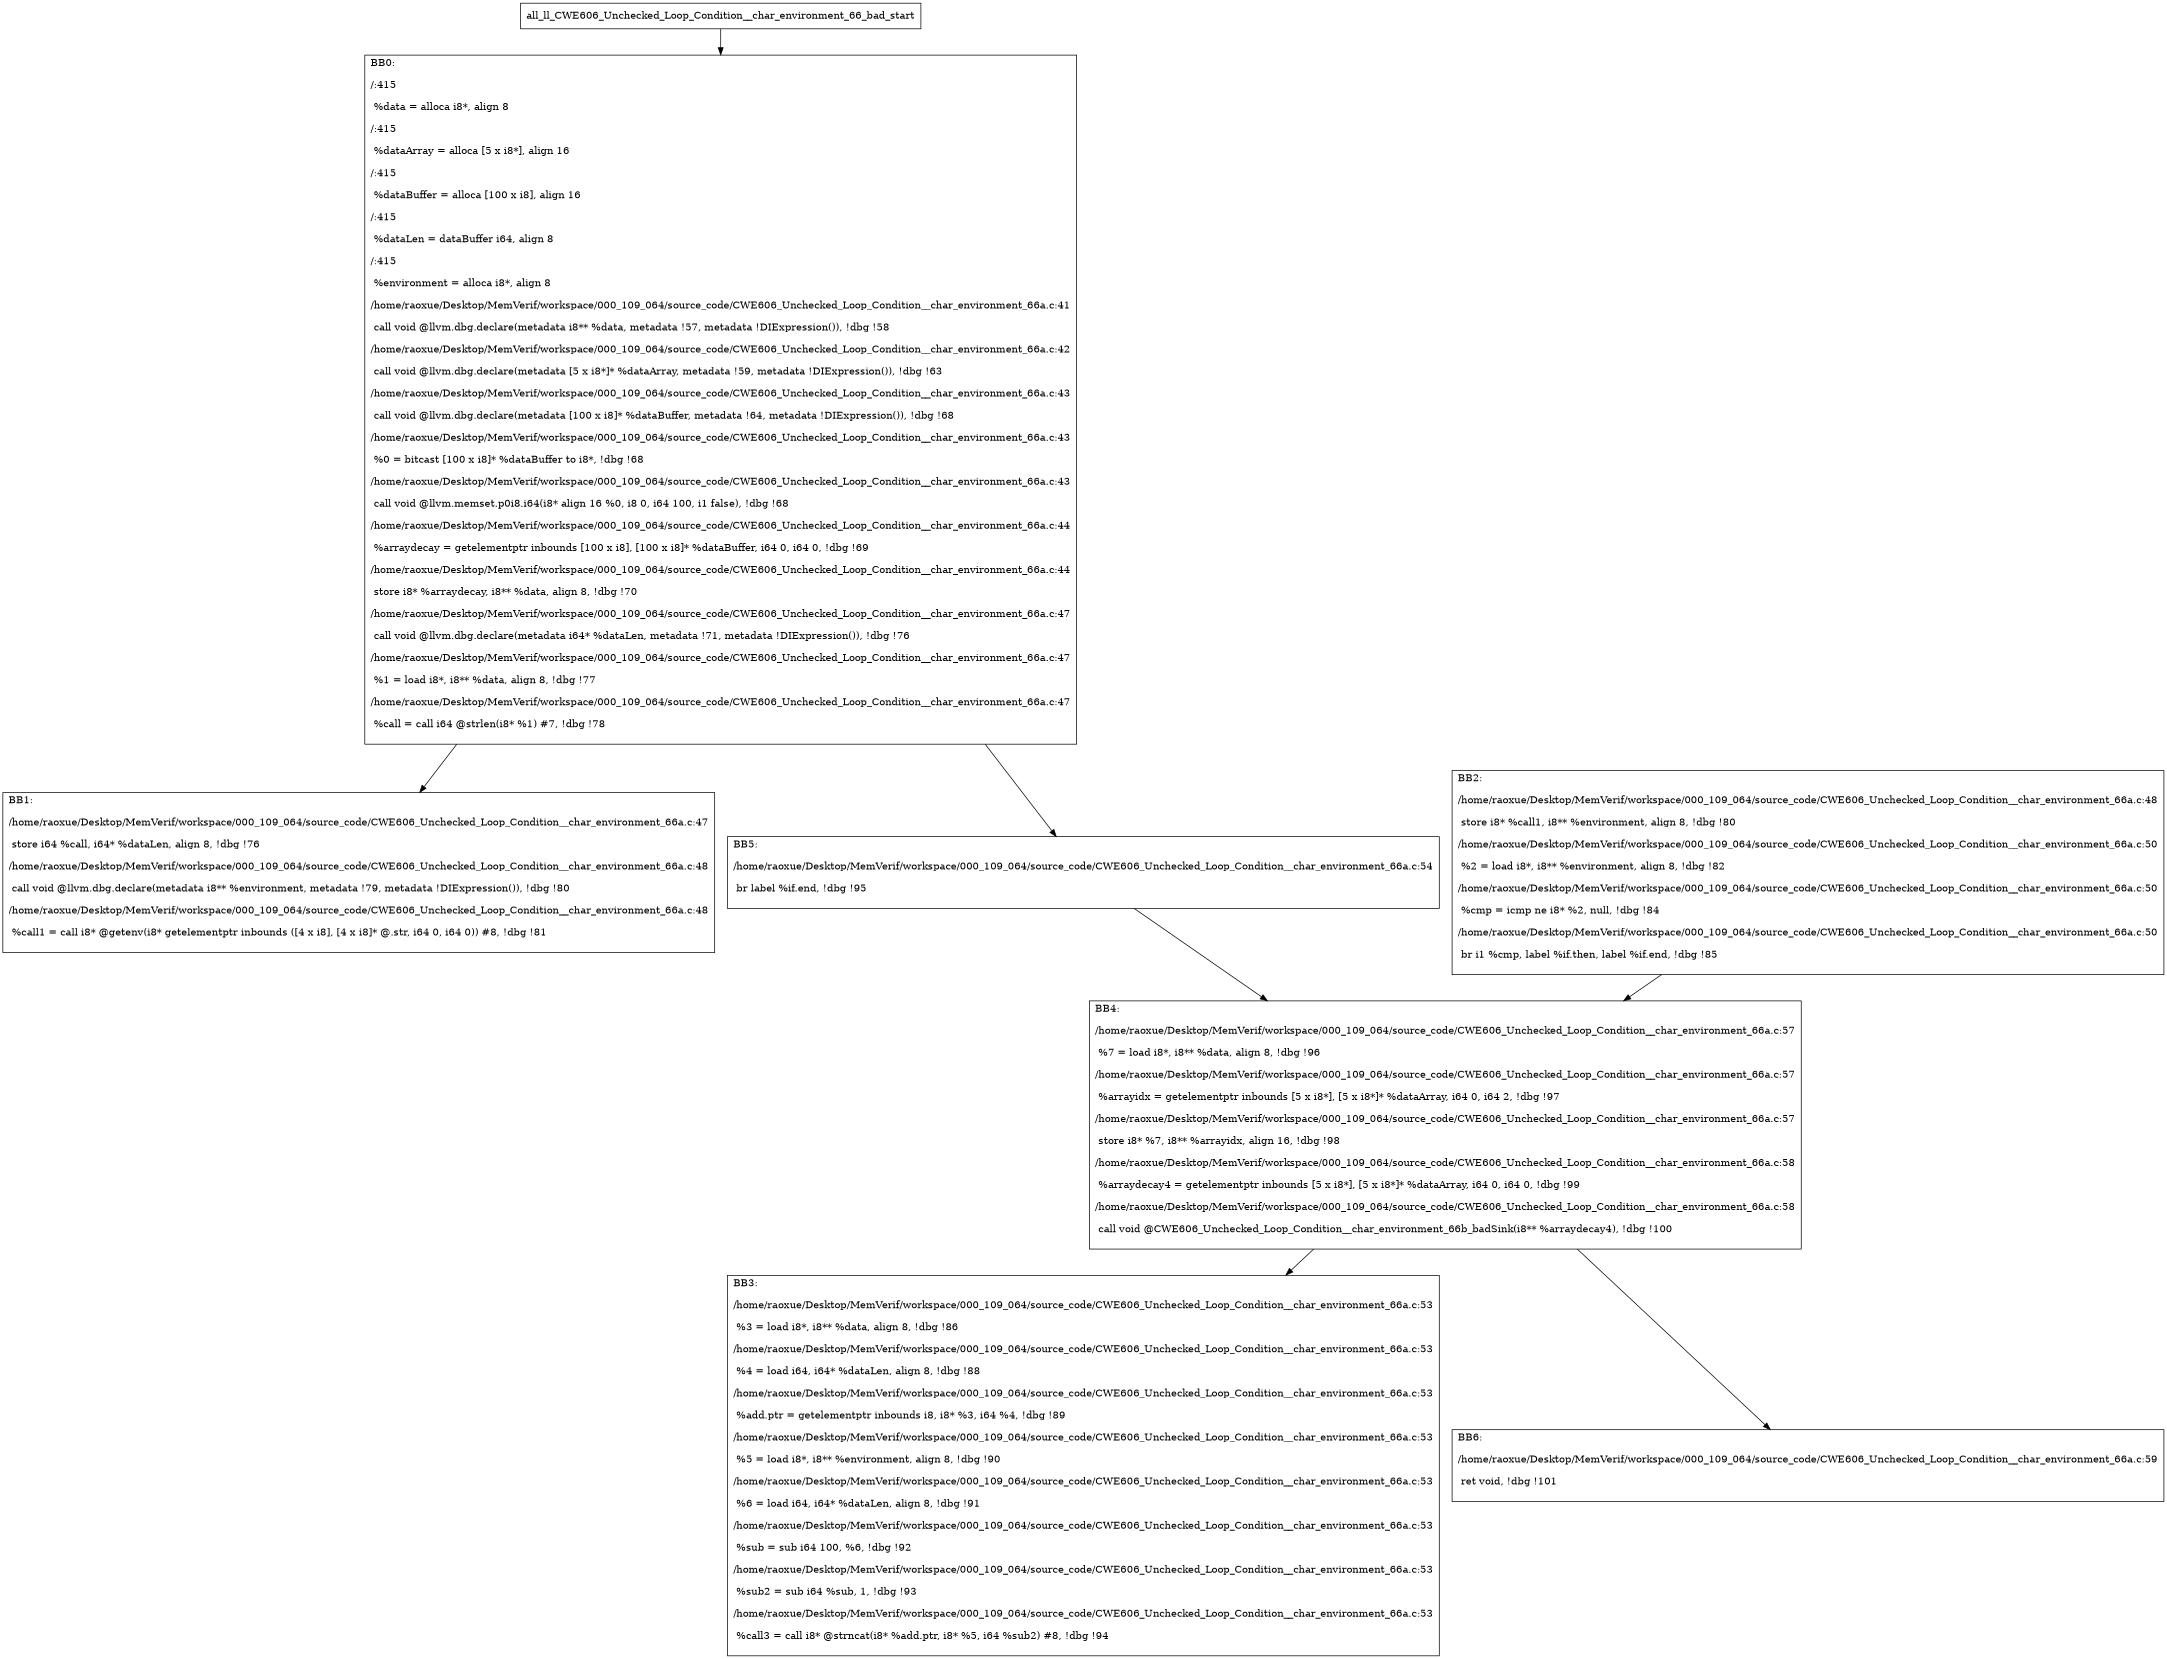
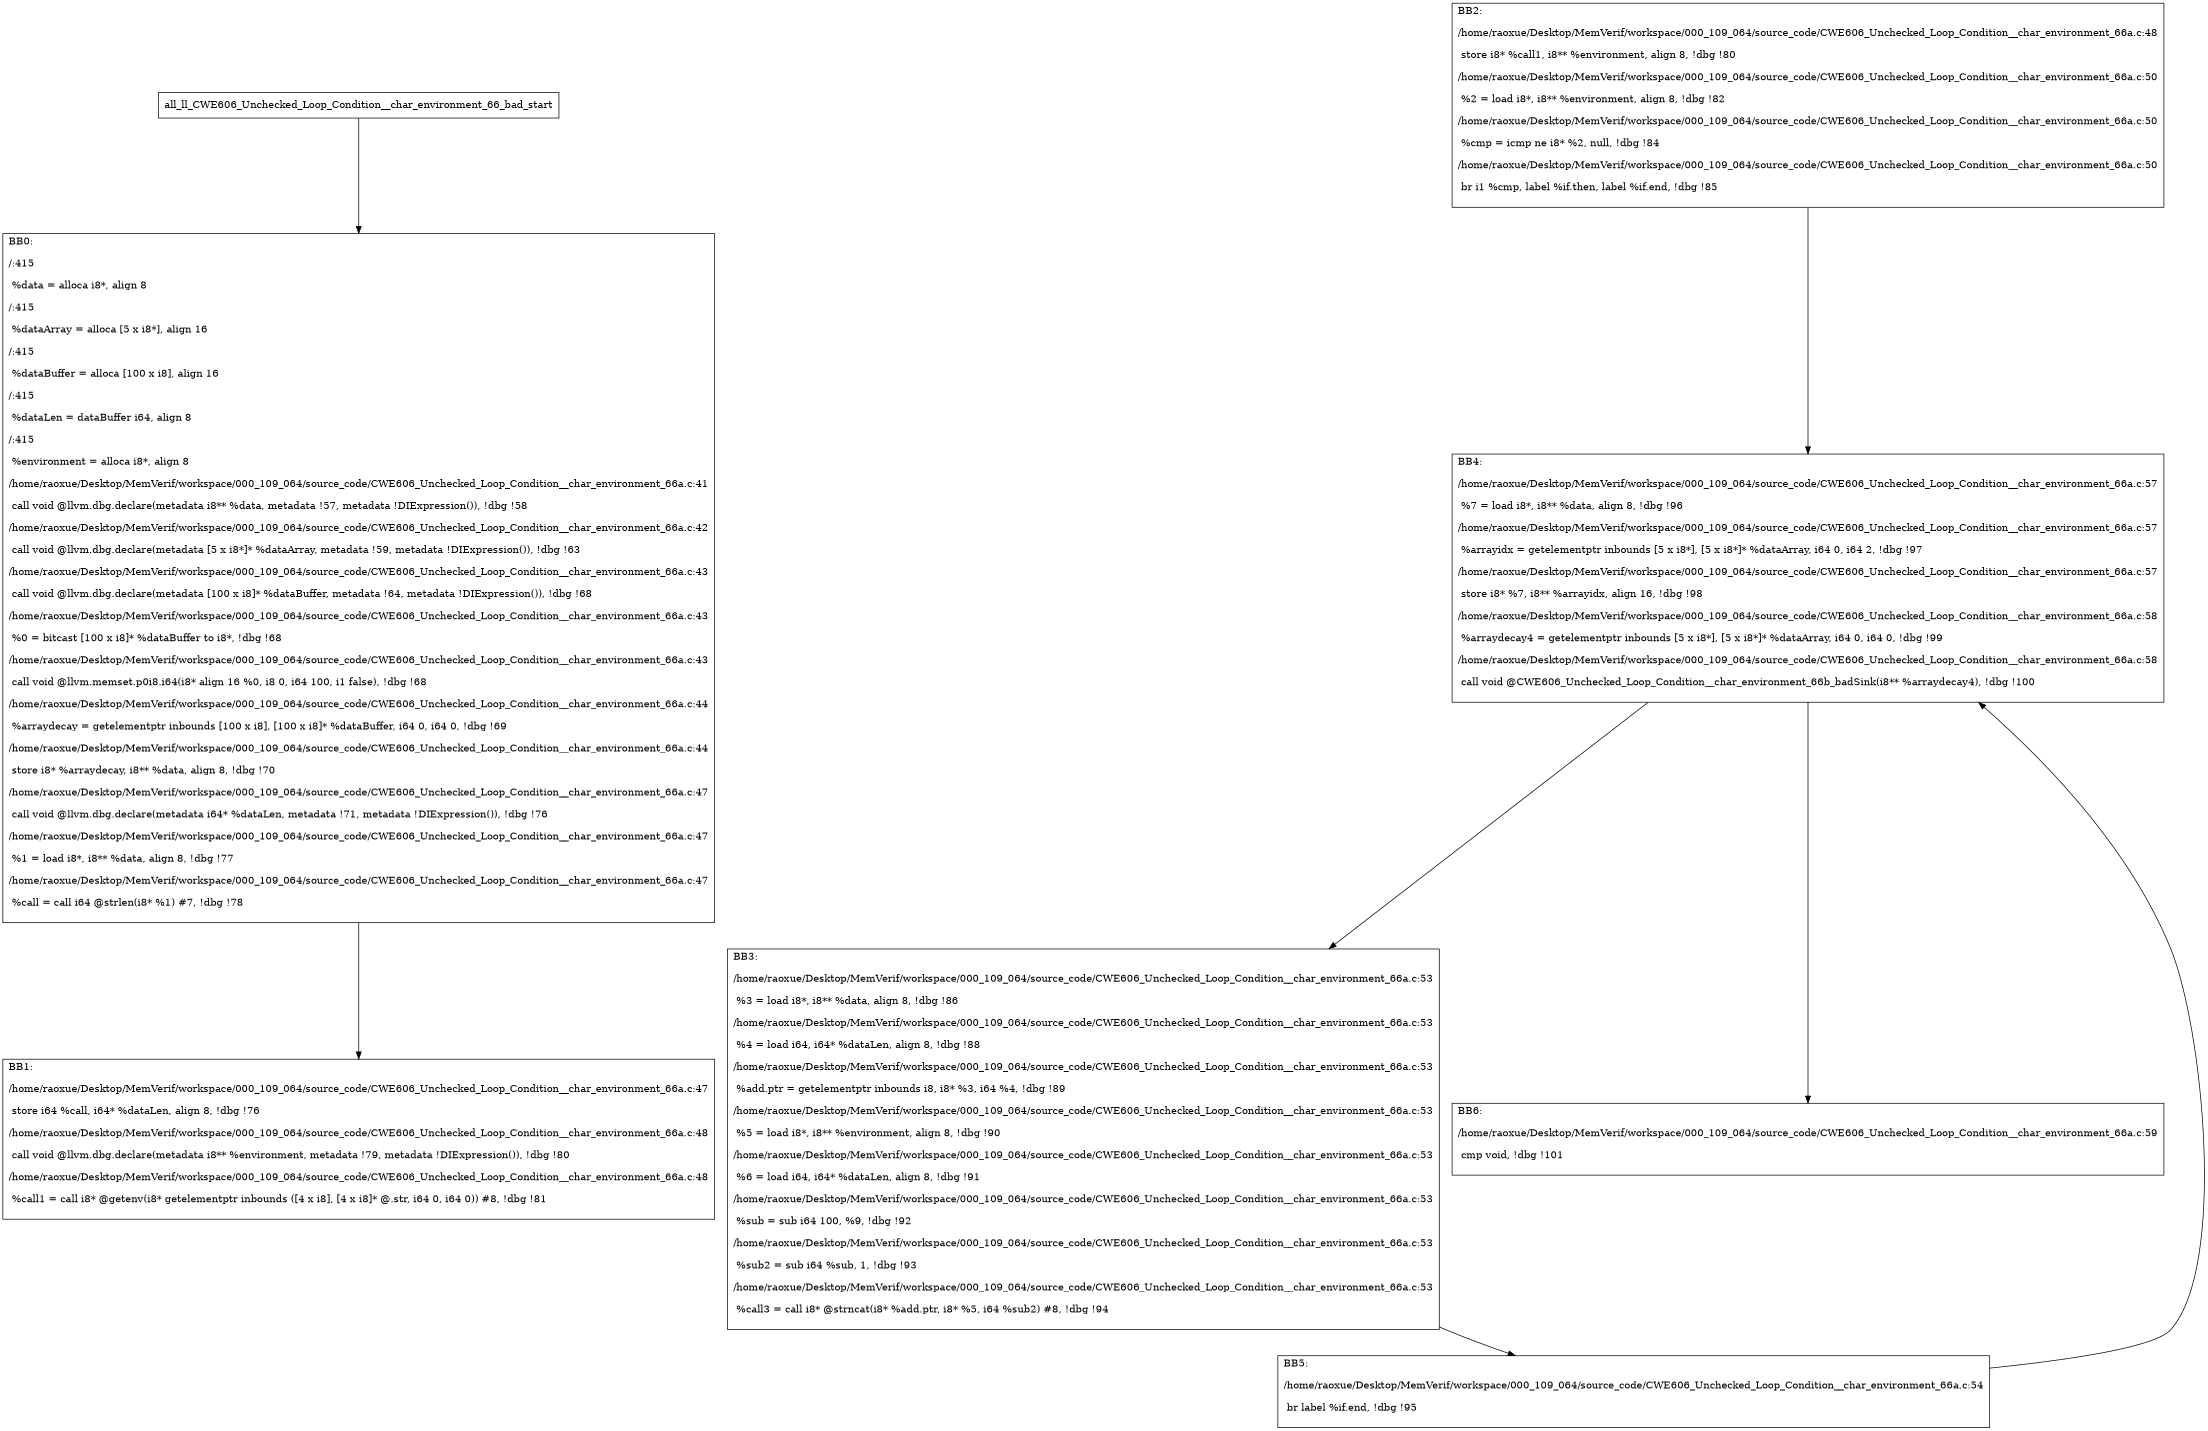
  digraph {
    node [shape=record]
    n1 [label="{all_ll_CWE606_Unchecked_Loop_Condition__char_environment_66_bad_start}"]
    n2 [label="{BB0:\l\l/:415\l\n  %data = alloca i8*, align 8\l\n/:415\l\n  %dataArray = alloca [5 x i8*], align 16\l\n/:415\l\n  %dataBuffer = alloca [100 x i8], align 16\l\n/:415\l\n  %dataLen = dataBuffer i64, align 8\l\n/:415\l\n  %environment = alloca i8*, align 8\l\n/home/raoxue/Desktop/MemVerif/workspace/000_109_064/source_code/CWE606_Unchecked_Loop_Condition__char_environment_66a.c:41\l\n  call void @llvm.dbg.declare(metadata i8** %data, metadata !57, metadata !DIExpression()), !dbg !58\l\n/home/raoxue/Desktop/MemVerif/workspace/000_109_064/source_code/CWE606_Unchecked_Loop_Condition__char_environment_66a.c:42\l\n  call void @llvm.dbg.declare(metadata [5 x i8*]* %dataArray, metadata !59, metadata !DIExpression()), !dbg !63\l\n/home/raoxue/Desktop/MemVerif/workspace/000_109_064/source_code/CWE606_Unchecked_Loop_Condition__char_environment_66a.c:43\l\n  call void @llvm.dbg.declare(metadata [100 x i8]* %dataBuffer, metadata !64, metadata !DIExpression()), !dbg !68\l\n/home/raoxue/Desktop/MemVerif/workspace/000_109_064/source_code/CWE606_Unchecked_Loop_Condition__char_environment_66a.c:43\l\n  %0 = bitcast [100 x i8]* %dataBuffer to i8*, !dbg !68\l\n/home/raoxue/Desktop/MemVerif/workspace/000_109_064/source_code/CWE606_Unchecked_Loop_Condition__char_environment_66a.c:43\l\n  call void @llvm.memset.p0i8.i64(i8* align 16 %0, i8 0, i64 100, i1 false), !dbg !68\l\n/home/raoxue/Desktop/MemVerif/workspace/000_109_064/source_code/CWE606_Unchecked_Loop_Condition__char_environment_66a.c:44\l\n  %arraydecay = getelementptr inbounds [100 x i8], [100 x i8]* %dataBuffer, i64 0, i64 0, !dbg !69\l\n/home/raoxue/Desktop/MemVerif/workspace/000_109_064/source_code/CWE606_Unchecked_Loop_Condition__char_environment_66a.c:44\l\n  store i8* %arraydecay, i8** %data, align 8, !dbg !70\l\n/home/raoxue/Desktop/MemVerif/workspace/000_109_064/source_code/CWE606_Unchecked_Loop_Condition__char_environment_66a.c:47\l\n  call void @llvm.dbg.declare(metadata i64* %dataLen, metadata !71, metadata !DIExpression()), !dbg !76\l\n/home/raoxue/Desktop/MemVerif/workspace/000_109_064/source_code/CWE606_Unchecked_Loop_Condition__char_environment_66a.c:47\l\n  %1 = load i8*, i8** %data, align 8, !dbg !77\l\n/home/raoxue/Desktop/MemVerif/workspace/000_109_064/source_code/CWE606_Unchecked_Loop_Condition__char_environment_66a.c:47\l\n  %call = call i64 @strlen(i8* %1) #7, !dbg !78\l\n}"]
    n3 [label="{BB1:\l\l/home/raoxue/Desktop/MemVerif/workspace/000_109_064/source_code/CWE606_Unchecked_Loop_Condition__char_environment_66a.c:47\l\n  store i64 %call, i64* %dataLen, align 8, !dbg !76\l\n/home/raoxue/Desktop/MemVerif/workspace/000_109_064/source_code/CWE606_Unchecked_Loop_Condition__char_environment_66a.c:48\l\n  call void @llvm.dbg.declare(metadata i8** %environment, metadata !79, metadata !DIExpression()), !dbg !80\l\n/home/raoxue/Desktop/MemVerif/workspace/000_109_064/source_code/CWE606_Unchecked_Loop_Condition__char_environment_66a.c:48\l\n  %call1 = call i8* @getenv(i8* getelementptr inbounds ([4 x i8], [4 x i8]* @.str, i64 0, i64 0)) #8, !dbg !81\l\n}"]
    n4 [label="{BB2:\l\l/home/raoxue/Desktop/MemVerif/workspace/000_109_064/source_code/CWE606_Unchecked_Loop_Condition__char_environment_66a.c:48\l\n  store i8* %call1, i8** %environment, align 8, !dbg !80\l\n/home/raoxue/Desktop/MemVerif/workspace/000_109_064/source_code/CWE606_Unchecked_Loop_Condition__char_environment_66a.c:50\l\n  %2 = load i8*, i8** %environment, align 8, !dbg !82\l\n/home/raoxue/Desktop/MemVerif/workspace/000_109_064/source_code/CWE606_Unchecked_Loop_Condition__char_environment_66a.c:50\l\n  %cmp = icmp ne i8* %2, null, !dbg !84\l\n/home/raoxue/Desktop/MemVerif/workspace/000_109_064/source_code/CWE606_Unchecked_Loop_Condition__char_environment_66a.c:50\l\n  br i1 %cmp, label %if.then, label %if.end, !dbg !85\l\n}"]
    n5 [label="{BB4:\l\l/home/raoxue/Desktop/MemVerif/workspace/000_109_064/source_code/CWE606_Unchecked_Loop_Condition__char_environment_66a.c:57\l\n  %7 = load i8*, i8** %data, align 8, !dbg !96\l\n/home/raoxue/Desktop/MemVerif/workspace/000_109_064/source_code/CWE606_Unchecked_Loop_Condition__char_environment_66a.c:57\l\n  %arrayidx = getelementptr inbounds [5 x i8*], [5 x i8*]* %dataArray, i64 0, i64 2, !dbg !97\l\n/home/raoxue/Desktop/MemVerif/workspace/000_109_064/source_code/CWE606_Unchecked_Loop_Condition__char_environment_66a.c:57\l\n  store i8* %7, i8** %arrayidx, align 16, !dbg !98\l\n/home/raoxue/Desktop/MemVerif/workspace/000_109_064/source_code/CWE606_Unchecked_Loop_Condition__char_environment_66a.c:58\l\n  %arraydecay4 = getelementptr inbounds [5 x i8*], [5 x i8*]* %dataArray, i64 0, i64 0, !dbg !99\l\n/home/raoxue/Desktop/MemVerif/workspace/000_109_064/source_code/CWE606_Unchecked_Loop_Condition__char_environment_66a.c:58\l\n  call void @CWE606_Unchecked_Loop_Condition__char_environment_66b_badSink(i8** %arraydecay4), !dbg !100\l\n}"]
-   n6 [label="{BB3:\l\l/home/raoxue/Desktop/MemVerif/workspace/000_109_064/source_code/CWE606_Unchecked_Loop_Condition__char_environment_66a.c:53\l\n  %3 = load i8*, i8** %data, align 8, !dbg !86\l\n/home/raoxue/Desktop/MemVerif/workspace/000_109_064/source_code/CWE606_Unchecked_Loop_Condition__char_environment_66a.c:53\l\n  %4 = load i64, i64* %dataLen, align 8, !dbg !88\l\n/home/raoxue/Desktop/MemVerif/workspace/000_109_064/source_code/CWE606_Unchecked_Loop_Condition__char_environment_66a.c:53\l\n  %add.ptr = getelementptr inbounds i8, i8* %3, i64 %4, !dbg !89\l\n/home/raoxue/Desktop/MemVerif/workspace/000_109_064/source_code/CWE606_Unchecked_Loop_Condition__char_environment_66a.c:53\l\n  %5 = load i8*, i8** %environment, align 8, !dbg !90\l\n/home/raoxue/Desktop/MemVerif/workspace/000_109_064/source_code/CWE606_Unchecked_Loop_Condition__char_environment_66a.c:53\l\n  %6 = load i64, i64* %dataLen, align 8, !dbg !91\l\n/home/raoxue/Desktop/MemVerif/workspace/000_109_064/source_code/CWE606_Unchecked_Loop_Condition__char_environment_66a.c:53\l\n  %sub = sub i64 100, %6, !dbg !92\l\n/home/raoxue/Desktop/MemVerif/workspace/000_109_064/source_code/CWE606_Unchecked_Loop_Condition__char_environment_66a.c:53\l\n  %sub2 = sub i64 %sub, 1, !dbg !93\l\n/home/raoxue/Desktop/MemVerif/workspace/000_109_064/source_code/CWE606_Unchecked_Loop_Condition__char_environment_66a.c:53\l\n  %call3 = call i8* @strncat(i8* %add.ptr, i8* %5, i64 %sub2) #8, !dbg !94\l\n}"]
+   n6 [label="{BB3:\l\l/home/raoxue/Desktop/MemVerif/workspace/000_109_064/source_code/CWE606_Unchecked_Loop_Condition__char_environment_66a.c:53\l\n  %3 = load i8*, i8** %data, align 8, !dbg !86\l\n/home/raoxue/Desktop/MemVerif/workspace/000_109_064/source_code/CWE606_Unchecked_Loop_Condition__char_environment_66a.c:53\l\n  %4 = load i64, i64* %dataLen, align 8, !dbg !88\l\n/home/raoxue/Desktop/MemVerif/workspace/000_109_064/source_code/CWE606_Unchecked_Loop_Condition__char_environment_66a.c:53\l\n  %add.ptr = getelementptr inbounds i8, i8* %3, i64 %4, !dbg !89\l\n/home/raoxue/Desktop/MemVerif/workspace/000_109_064/source_code/CWE606_Unchecked_Loop_Condition__char_environment_66a.c:53\l\n  %5 = load i8*, i8** %environment, align 8, !dbg !90\l\n/home/raoxue/Desktop/MemVerif/workspace/000_109_064/source_code/CWE606_Unchecked_Loop_Condition__char_environment_66a.c:53\l\n  %6 = load i64, i64* %dataLen, align 8, !dbg !91\l\n/home/raoxue/Desktop/MemVerif/workspace/000_109_064/source_code/CWE606_Unchecked_Loop_Condition__char_environment_66a.c:53\l\n  %sub = sub i64 100, %9, !dbg !92\l\n/home/raoxue/Desktop/MemVerif/workspace/000_109_064/source_code/CWE606_Unchecked_Loop_Condition__char_environment_66a.c:53\l\n  %sub2 = sub i64 %sub, 1, !dbg !93\l\n/home/raoxue/Desktop/MemVerif/workspace/000_109_064/source_code/CWE606_Unchecked_Loop_Condition__char_environment_66a.c:53\l\n  %call3 = call i8* @strncat(i8* %add.ptr, i8* %5, i64 %sub2) #8, !dbg !94\l\n}"]
    n7 [label="{BB5:\l\l/home/raoxue/Desktop/MemVerif/workspace/000_109_064/source_code/CWE606_Unchecked_Loop_Condition__char_environment_66a.c:54\l\n  br label %if.end, !dbg !95\l\n}"]
-   n8 [label="{BB6:\l\l/home/raoxue/Desktop/MemVerif/workspace/000_109_064/source_code/CWE606_Unchecked_Loop_Condition__char_environment_66a.c:59\l\n  ret void, !dbg !101\l\n}"]
+   n8 [label="{BB6:\l\l/home/raoxue/Desktop/MemVerif/workspace/000_109_064/source_code/CWE606_Unchecked_Loop_Condition__char_environment_66a.c:59\l\n  cmp void, !dbg !101\l\n}"]
    n1 -> n2
    n2 -> n3
    n4 -> n5
    n5 -> n6
    n5 -> n8
-   n2 -> n7
+   n6 -> n7
    n7 -> n5
  }
